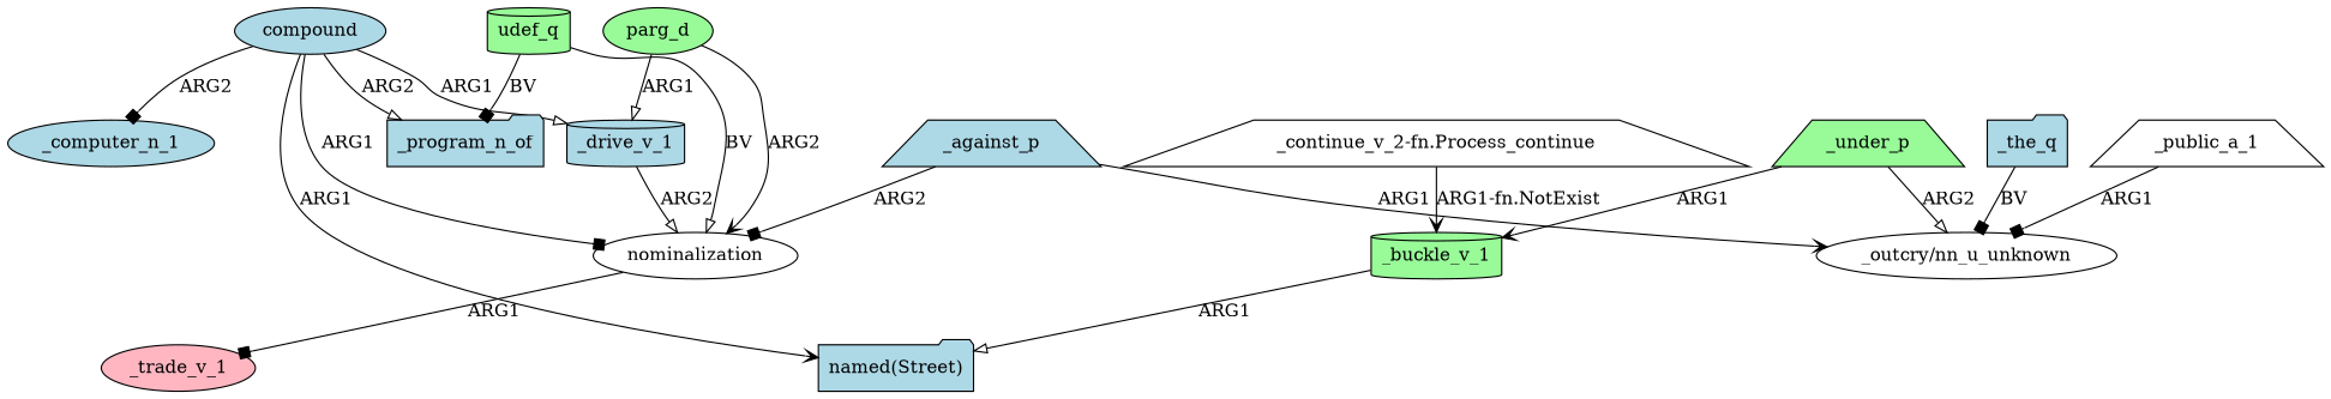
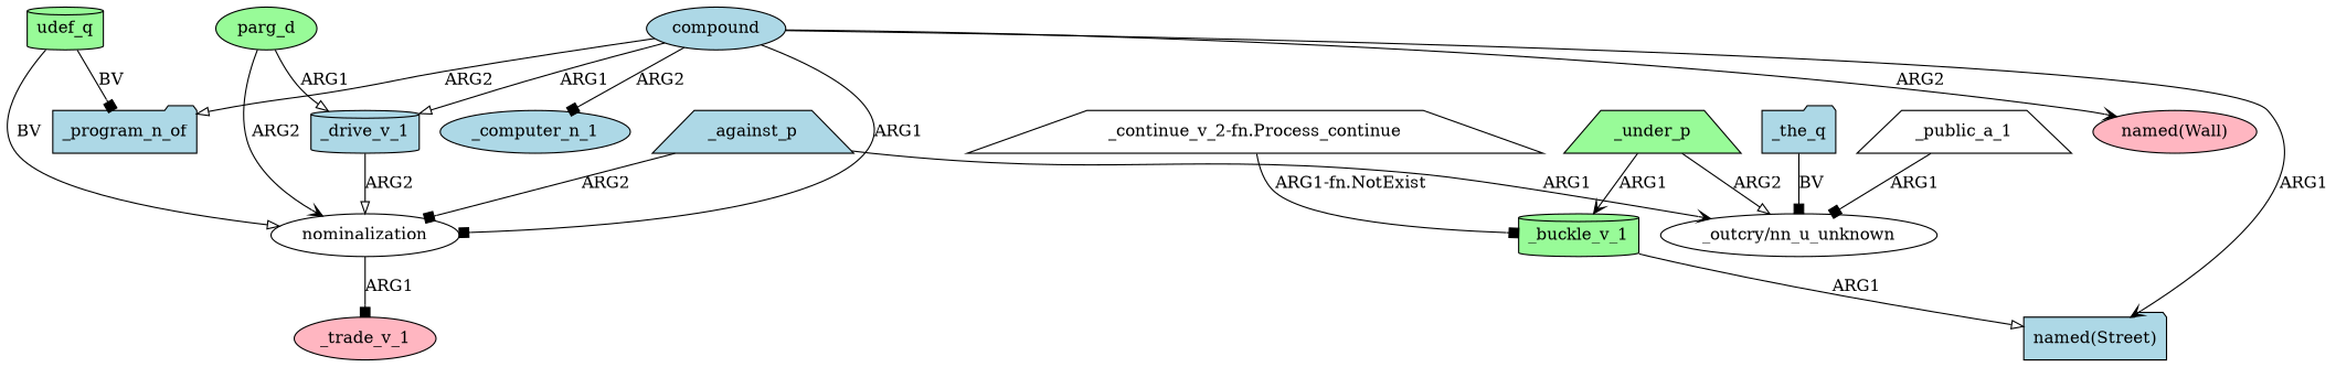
  digraph {
    node [fillcolor=lightblue shape=ellipse style=filled]
    edge [arrowhead=onormal]
    _drive_v_1 [shape=cylinder]
    nominalization [fillcolor=white]
    _trade_v_1 [fillcolor=lightpink]
    compound
    _program_n_of [shape=folder]
    "named(Street)" [shape=folder]
+   "named(Wall)" [fillcolor=lightpink]
    _computer_n_1
    parg_d [fillcolor=palegreen]
    _against_p [shape=trapezium]
    "_outcry/nn_u_unknown" [fillcolor=white]
    _under_p [fillcolor=palegreen shape=trapezium]
    _buckle_v_1 [fillcolor=palegreen shape=cylinder]
    udef_q [fillcolor=palegreen shape=cylinder]
    "_continue_v_2-fn.Process_continue" [fillcolor=white shape=trapezium]
    _the_q [shape=folder]
    _public_a_1 [fillcolor=white shape=trapezium]
    _drive_v_1 -> nominalization [label=ARG2]
    nominalization -> _trade_v_1 [arrowhead=box label=ARG1]
    compound -> _drive_v_1 [label=ARG1]
    compound -> nominalization [arrowhead=box label=ARG1]
    compound -> _program_n_of [label=ARG2]
    compound -> "named(Street)" [arrowhead=vee label=ARG1]
+   compound -> "named(Wall)" [arrowhead=vee label=ARG2]
    compound -> _computer_n_1 [arrowhead=box label=ARG2]
    parg_d -> _drive_v_1 [label=ARG1]
    parg_d -> nominalization [arrowhead=vee label=ARG2]
    _against_p -> nominalization [arrowhead=box label=ARG2]
    _against_p -> "_outcry/nn_u_unknown" [arrowhead=vee label=ARG1]
    _under_p -> "_outcry/nn_u_unknown" [label=ARG2]
    _under_p -> _buckle_v_1 [arrowhead=vee label=ARG1]
    _buckle_v_1 -> "named(Street)" [label=ARG1]
    udef_q -> nominalization [label=BV]
    udef_q -> _program_n_of [arrowhead=box label=BV]
-   "_continue_v_2-fn.Process_continue" -> _buckle_v_1 [arrowhead=vee label="ARG1-fn.NotExist"]
+   "_continue_v_2-fn.Process_continue" -> _buckle_v_1 [arrowhead=box label="ARG1-fn.NotExist"]
    _the_q -> "_outcry/nn_u_unknown" [arrowhead=box label=BV]
    _public_a_1 -> "_outcry/nn_u_unknown" [arrowhead=box label=ARG1]
  }
